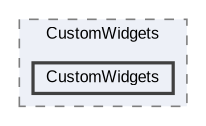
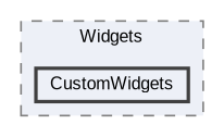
  digraph {
    compound=true
    fontname="Liberation Sans"
    n1 [color=grey25 fillcolor="#edf0f7" fontname="Liberation Sans" fontsize=10 height=0.2 label=CustomWidgets shape=box style="filled,bold" width=0.4]
    subgraph cluster_1 {
      bgcolor="#edf0f7"
      fontsize=10
-     label=CustomWidgets
+     label=Widgets
      pencolor=grey50
      style="filled,dashed"
      n1
    }
  }
